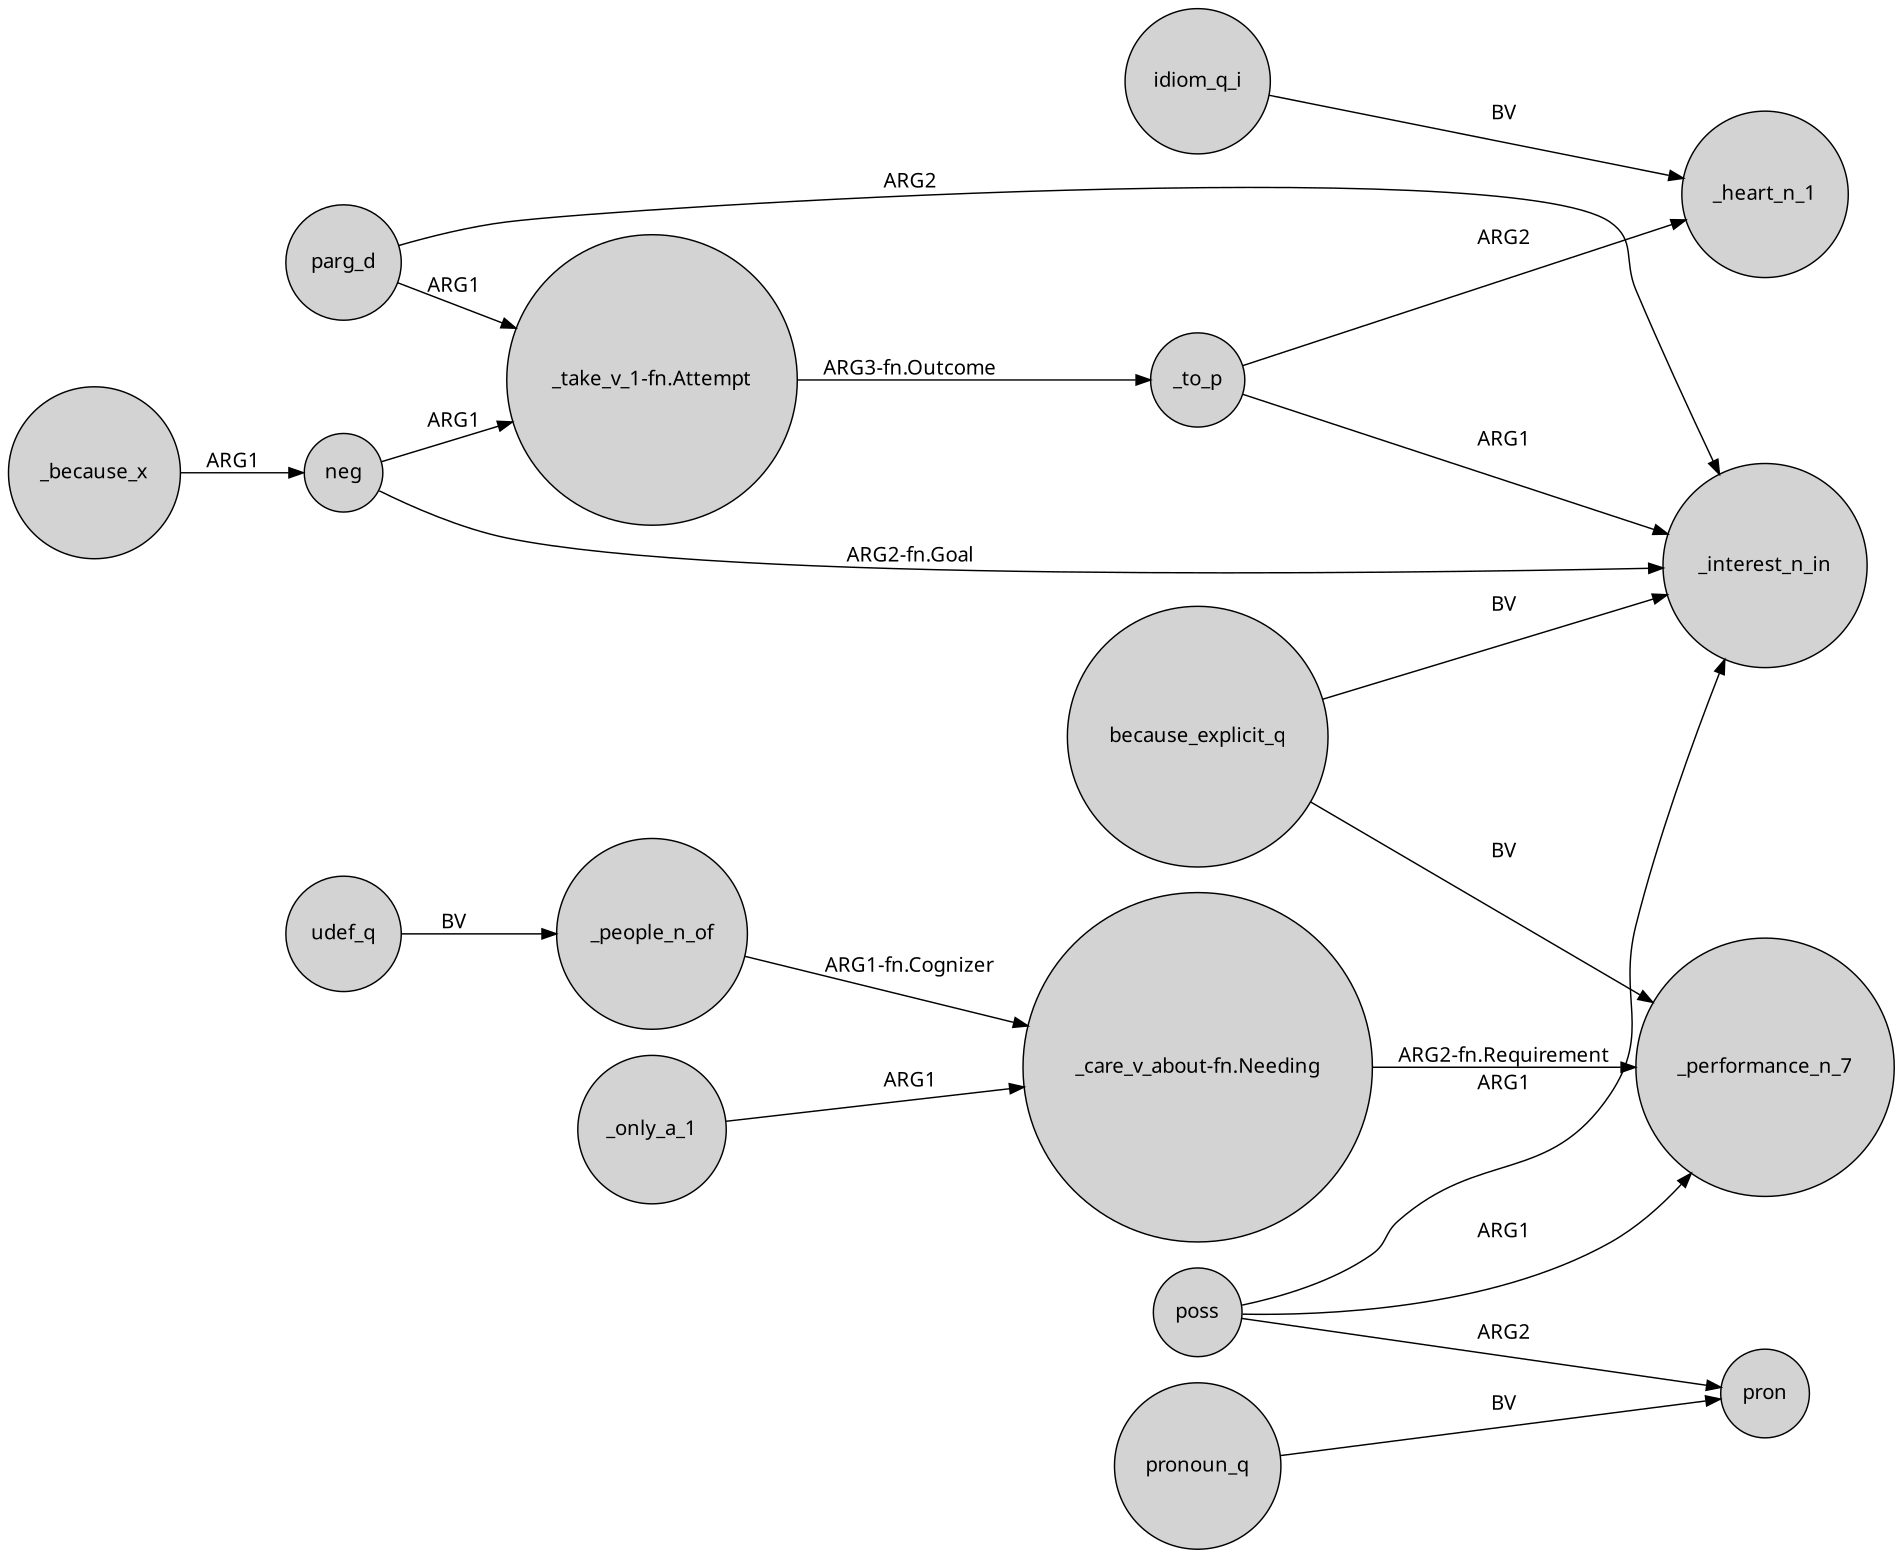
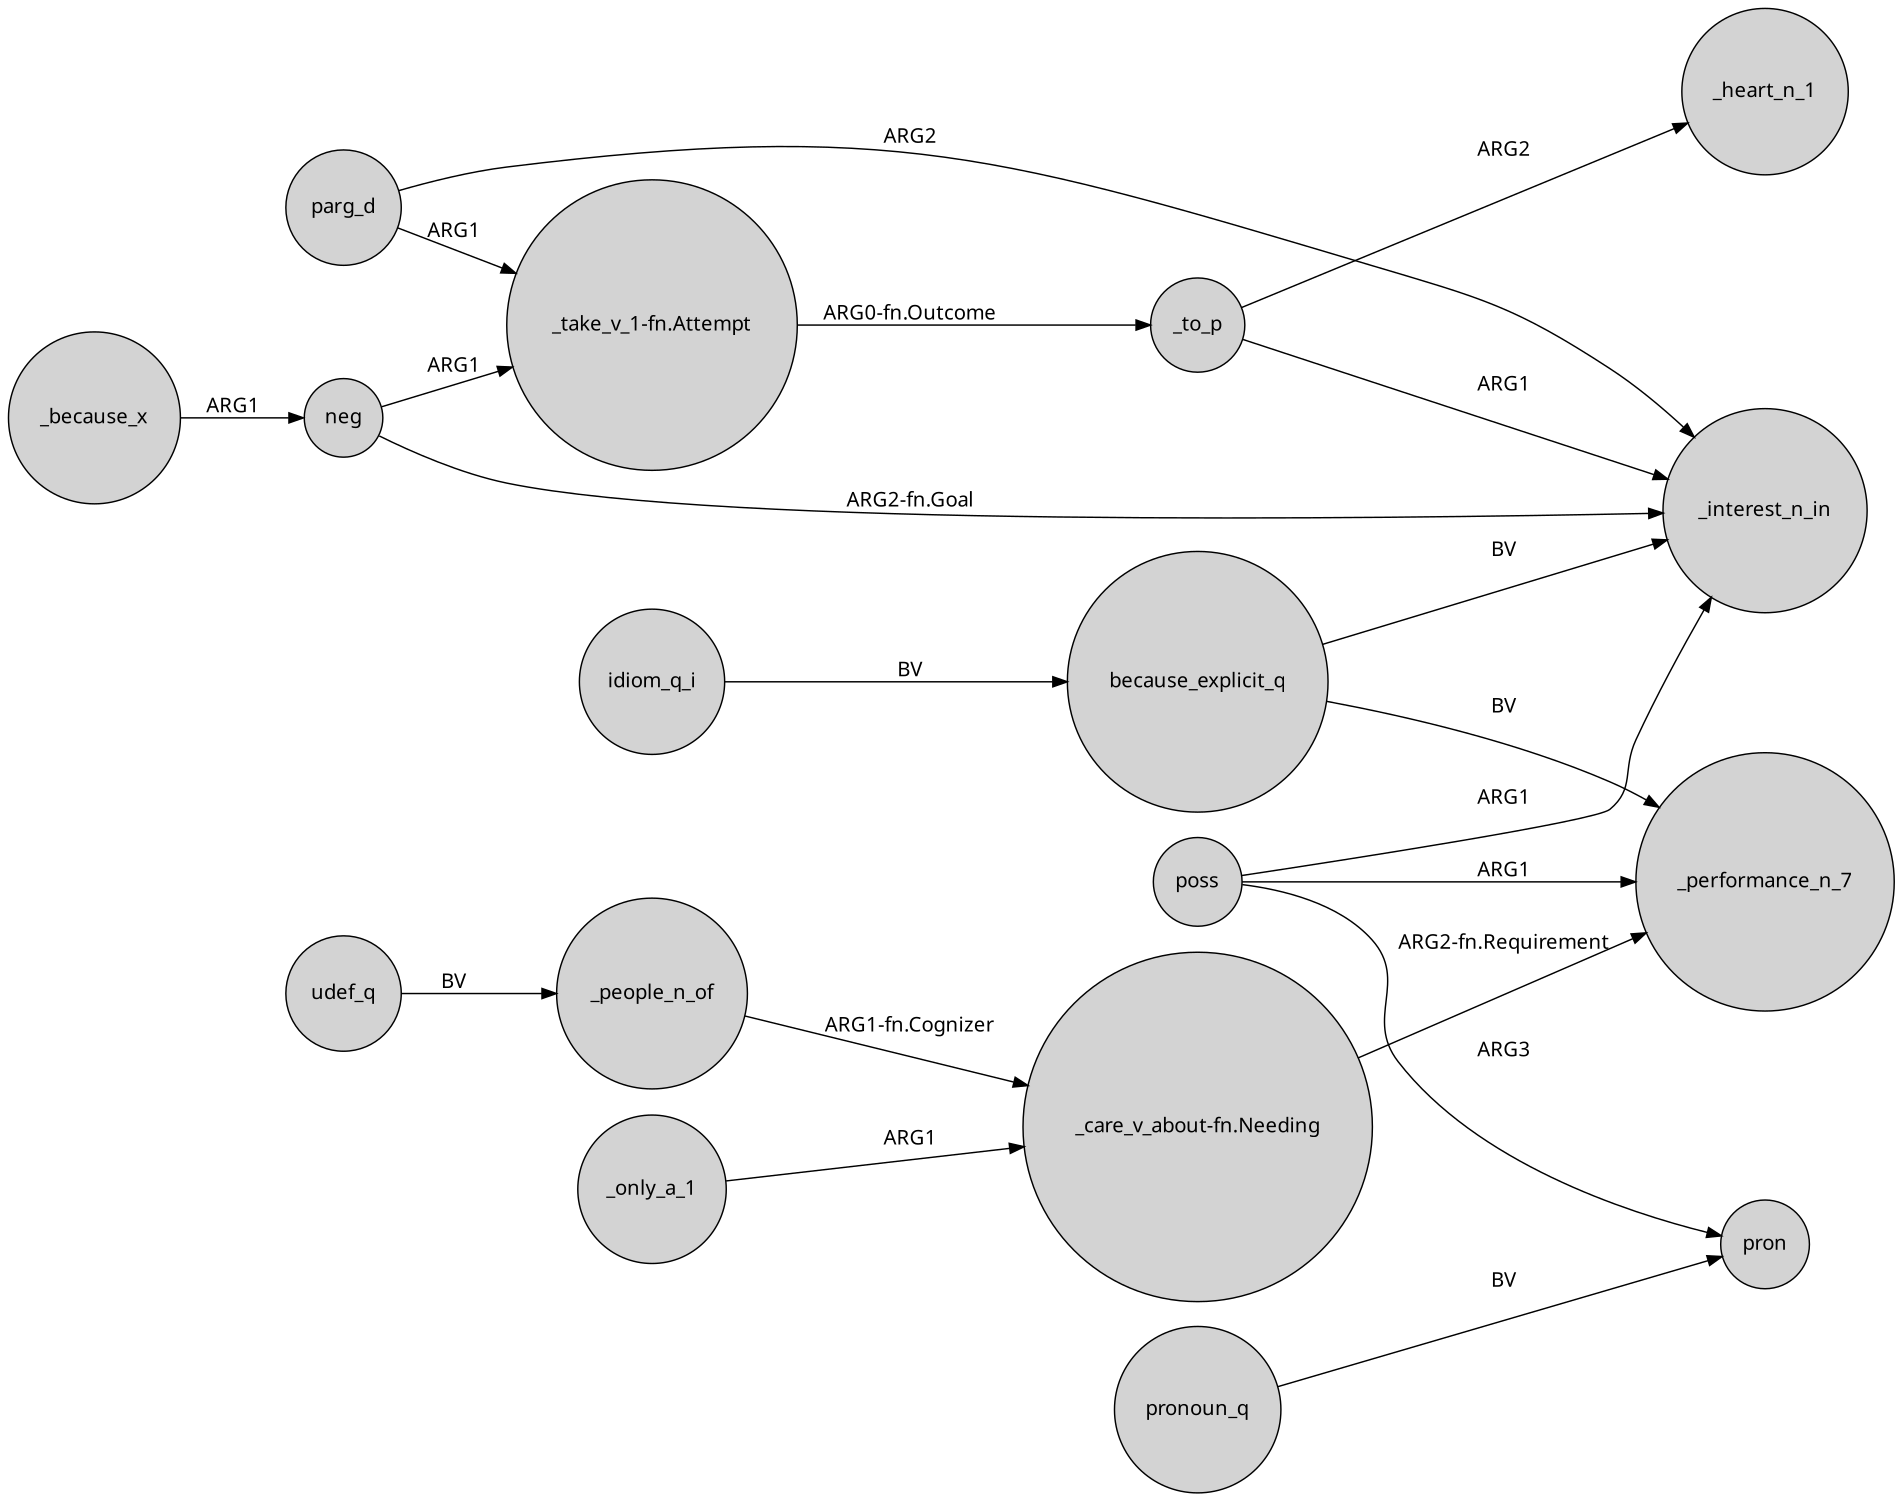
  digraph {
    fontname="Noto Sans"
    rankdir=LR
    node [fontname="Noto Sans" shape=circle style=filled]
    edge [fontname="Noto Sans"]
    udef_q
    _people_n_of
    "_care_v_about-fn.Needing"
    n4 [label=_performance_n_7]
    n5 [label=because_explicit_q]
    _interest_n_in
    _because_x
    neg
    _only_a_1
    "_take_v_1-fn.Attempt"
    _to_p
    _heart_n_1
    pronoun_q
    pron
    poss
    parg_d
    idiom_q_i
    udef_q -> _people_n_of [label=BV]
    _people_n_of -> "_care_v_about-fn.Needing" [label="ARG1-fn.Cognizer"]
    "_care_v_about-fn.Needing" -> n4 [label="ARG2-fn.Requirement"]
    n5 -> n4 [label=BV]
    n5 -> _interest_n_in [label=BV]
    _because_x -> neg [label=ARG1]
    neg -> _interest_n_in [label="ARG2-fn.Goal"]
    neg -> "_take_v_1-fn.Attempt" [label=ARG1]
    _only_a_1 -> "_care_v_about-fn.Needing" [label=ARG1]
-   "_take_v_1-fn.Attempt" -> _to_p [label="ARG3-fn.Outcome"]
+   "_take_v_1-fn.Attempt" -> _to_p [label="ARG0-fn.Outcome"]
    _to_p -> _interest_n_in [label=ARG1]
    _to_p -> _heart_n_1 [label=ARG2]
    pronoun_q -> pron [label=BV]
    poss -> n4 [label=ARG1]
    poss -> _interest_n_in [label=ARG1]
-   poss -> pron [label=ARG2]
+   poss -> pron [label=ARG3]
    parg_d -> _interest_n_in [label=ARG2]
    parg_d -> "_take_v_1-fn.Attempt" [label=ARG1]
-   idiom_q_i -> _heart_n_1 [label=BV]
+   idiom_q_i -> n5 [label=BV]
  }
